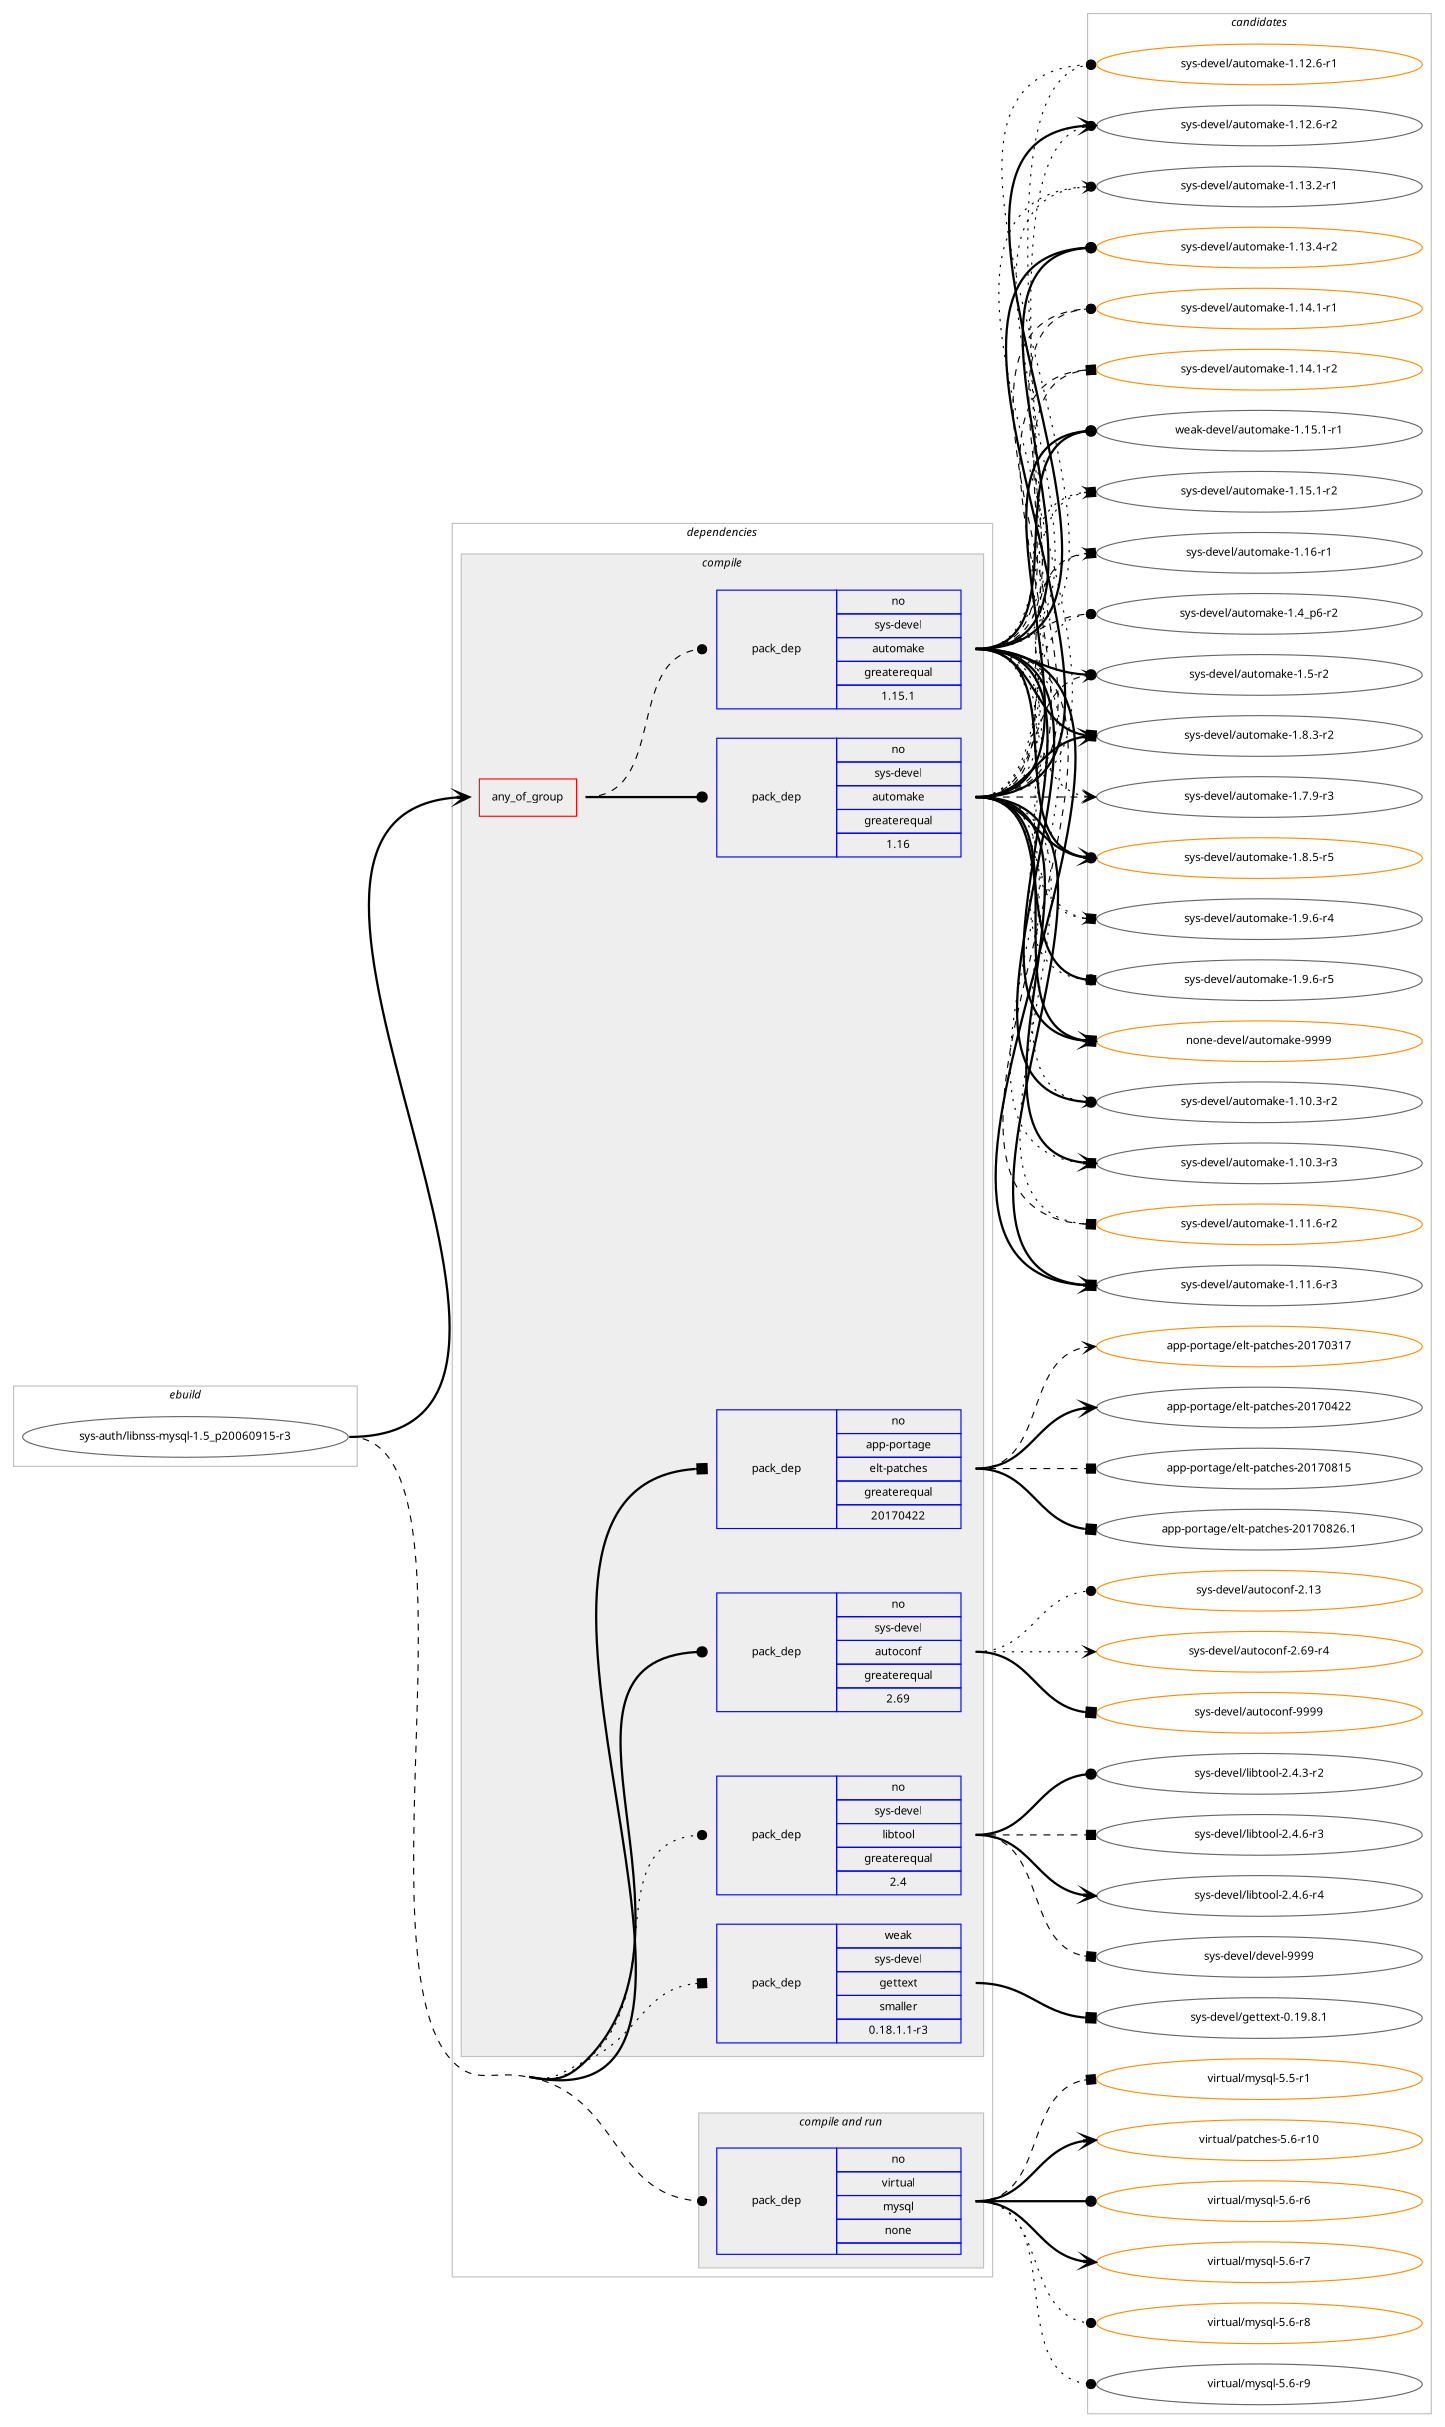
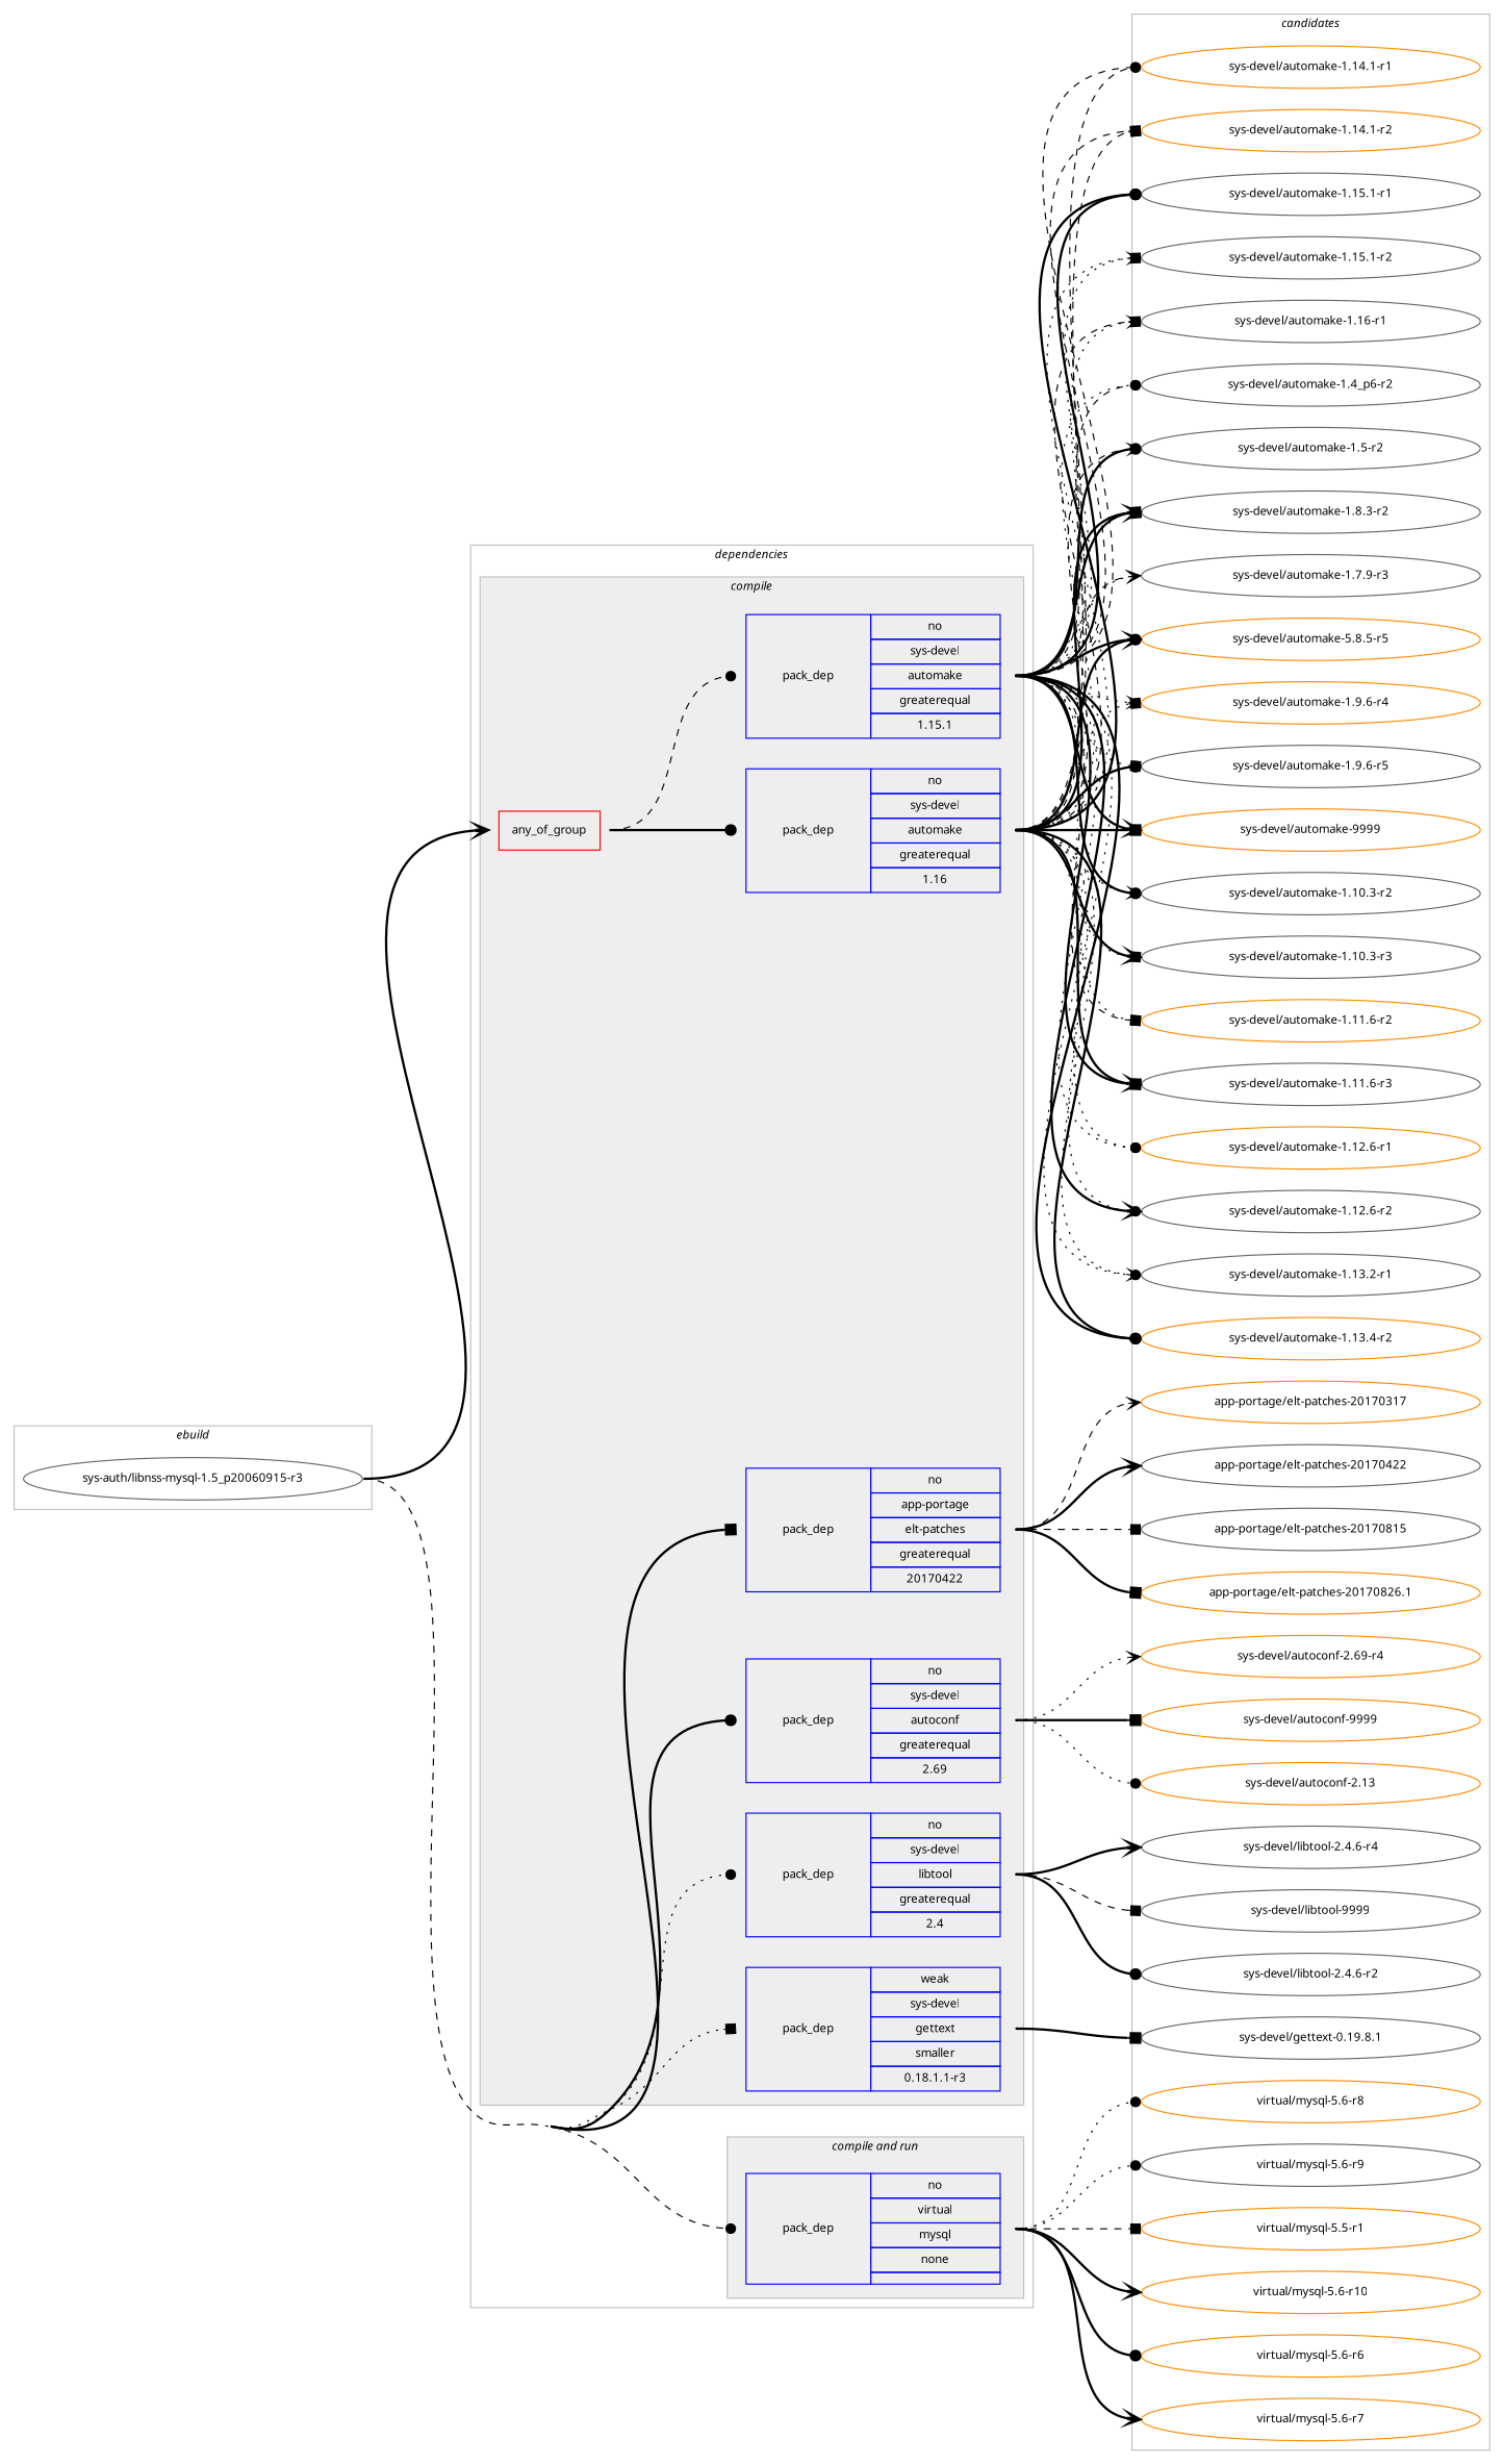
  digraph {
    compound=true
    concentrate=true
    fontname="Noto Sans"
    fontsize=10
    newrank=true
    rankdir=LR
    ranksep=1.5
    node [color=gray40 fontname="Noto Sans" fontsize=10]
    edge [arrowhead=dot fontname="Noto Sans" headport=w style=bold tailport=e weight=100]
    n1 [label="sys-auth/libnss-mysql-1.5_p20060915-r3" width=4]
    n2 [color=blue label=<<TABLE BORDER="0" CELLBORDER="1" CELLSPACING="0" CELLPADDING="4" WIDTH="220"><TR><TD ROWSPAN="6" CELLPADDING="30">pack_dep</TD></TR><TR><TD WIDTH="110">no</TD></TR><TR><TD>sys-devel</TD></TR><TR><TD>automake</TD></TR><TR><TD>greaterequal</TD></TR><TR><TD>1.16</TD></TR></TABLE>> shape=none]
    n3 [color=blue label=<<TABLE BORDER="0" CELLBORDER="1" CELLSPACING="0" CELLPADDING="4" WIDTH="220"><TR><TD ROWSPAN="6" CELLPADDING="30">pack_dep</TD></TR><TR><TD WIDTH="110">no</TD></TR><TR><TD>sys-devel</TD></TR><TR><TD>automake</TD></TR><TR><TD>greaterequal</TD></TR><TR><TD>1.15.1</TD></TR></TABLE>> shape=none]
    n4 [color=red label=<<TABLE BORDER="0" CELLBORDER="1" CELLSPACING="0" CELLPADDING="4"><TR><TD CELLPADDING="10">any_of_group</TD></TR></TABLE>> shape=none]
    n5 [color=blue label=<<TABLE BORDER="0" CELLBORDER="1" CELLSPACING="0" CELLPADDING="4" WIDTH="220"><TR><TD ROWSPAN="6" CELLPADDING="30">pack_dep</TD></TR><TR><TD WIDTH="110">no</TD></TR><TR><TD>app-portage</TD></TR><TR><TD>elt-patches</TD></TR><TR><TD>greaterequal</TD></TR><TR><TD>20170422</TD></TR></TABLE>> shape=none]
    n6 [color=blue label=<<TABLE BORDER="0" CELLBORDER="1" CELLSPACING="0" CELLPADDING="4" WIDTH="220"><TR><TD ROWSPAN="6" CELLPADDING="30">pack_dep</TD></TR><TR><TD WIDTH="110">no</TD></TR><TR><TD>sys-devel</TD></TR><TR><TD>autoconf</TD></TR><TR><TD>greaterequal</TD></TR><TR><TD>2.69</TD></TR></TABLE>> shape=none]
    n7 [color=blue label=<<TABLE BORDER="0" CELLBORDER="1" CELLSPACING="0" CELLPADDING="4" WIDTH="220"><TR><TD ROWSPAN="6" CELLPADDING="30">pack_dep</TD></TR><TR><TD WIDTH="110">no</TD></TR><TR><TD>sys-devel</TD></TR><TR><TD>libtool</TD></TR><TR><TD>greaterequal</TD></TR><TR><TD>2.4</TD></TR></TABLE>> shape=none]
    n8 [color=blue label=<<TABLE BORDER="0" CELLBORDER="1" CELLSPACING="0" CELLPADDING="4" WIDTH="220"><TR><TD ROWSPAN="6" CELLPADDING="30">pack_dep</TD></TR><TR><TD WIDTH="110">weak</TD></TR><TR><TD>sys-devel</TD></TR><TR><TD>gettext</TD></TR><TR><TD>smaller</TD></TR><TR><TD>0.18.1.1-r3</TD></TR></TABLE>> shape=none]
    n9 [color=blue label=<<TABLE BORDER="0" CELLBORDER="1" CELLSPACING="0" CELLPADDING="4" WIDTH="220"><TR><TD ROWSPAN="6" CELLPADDING="30">pack_dep</TD></TR><TR><TD WIDTH="110">no</TD></TR><TR><TD>virtual</TD></TR><TR><TD>mysql</TD></TR><TR><TD>none</TD></TR><TR><TD></TD></TR></TABLE>> shape=none]
    n10 [label="sys-devel/automake-1.10.3-r2" width=4]
    n11 [label="sys-devel/automake-1.10.3-r3" width=4]
    n12 [color=darkorange label="sys-devel/automake-1.11.6-r2" width=4]
    n13 [label="sys-devel/automake-1.11.6-r3" width=4]
    n14 [color=darkorange label="sys-devel/automake-1.12.6-r1" width=4]
    n15 [label="sys-devel/automake-1.12.6-r2" width=4]
    n16 [label="sys-devel/automake-1.13.2-r1" width=4]
    n17 [color=darkorange label="sys-devel/automake-1.13.4-r2" width=4]
    n18 [color=darkorange label="sys-devel/automake-1.14.1-r1" width=4]
    n19 [color=darkorange label="sys-devel/automake-1.14.1-r2" width=4]
-   n20 [label="weak-devel/automake-1.15.1-r1" width=4]
+   n20 [label="sys-devel/automake-1.15.1-r1" width=4]
    n21 [label="sys-devel/automake-1.15.1-r2" width=4]
    n22 [label="sys-devel/automake-1.16-r1" width=4]
    n23 [label="sys-devel/automake-1.4_p6-r2" width=4]
    n24 [label="sys-devel/automake-1.5-r2" width=4]
    n25 [label="sys-devel/automake-1.8.3-r2" width=4]
    n26 [label="sys-devel/automake-1.7.9-r3" width=4]
-   n27 [color=darkorange label="sys-devel/automake-1.8.5-r5" width=4]
-   n28 [label="sys-devel/automake-1.9.6-r4" width=4]
+   n27 [color=darkorange label="sys-devel/automake-5.8.5-r5" width=4]
+   n28 [color=darkorange label="sys-devel/automake-1.9.6-r4" width=4]
    n29 [label="sys-devel/automake-1.9.6-r5" width=4]
-   n30 [color=darkorange label="none-devel/automake-9999" width=4]
+   n30 [color=darkorange label="sys-devel/automake-9999" width=4]
    n31 [color=darkorange label="app-portage/elt-patches-20170317" width=4]
    n32 [label="app-portage/elt-patches-20170422" width=4]
    n33 [label="app-portage/elt-patches-20170815" width=4]
-   n34 [label="app-portage/elt-patches-20170826.1" width=4]
+   n34 [color=darkorange label="app-portage/elt-patches-20170826.1" width=4]
    n35 [color=darkorange label="sys-devel/autoconf-2.13" width=4]
    n36 [color=darkorange label="sys-devel/autoconf-2.69-r4" width=4]
    n37 [color=darkorange label="sys-devel/autoconf-9999" width=4]
-   n38 [label="sys-devel/libtool-2.4.3-r2" width=4]
-   n39 [label="sys-devel/libtool-2.4.6-r3" width=4]
+   n38 [label="sys-devel/libtool-2.4.6-r2" width=4]
    n40 [label="sys-devel/libtool-2.4.6-r4" width=4]
-   n41 [label="sys-devel/devel-9999" width=4]
+   n41 [label="sys-devel/libtool-9999" width=4]
    n42 [label="sys-devel/gettext-0.19.8.1" width=4]
    n43 [color=darkorange label="virtual/mysql-5.5-r1" width=4]
-   n44 [color=darkorange label="virtual/patches-5.6-r10" width=4]
+   n44 [color=darkorange label="virtual/mysql-5.6-r10" width=4]
    n45 [color=darkorange label="virtual/mysql-5.6-r6" width=4]
    n46 [color=darkorange label="virtual/mysql-5.6-r7" width=4]
    n47 [color=darkorange label="virtual/mysql-5.6-r8" width=4]
    n48 [label="virtual/mysql-5.6-r9" width=4]
    subgraph cluster_1 {
      color=gray
      label=<<i>ebuild</i>>
      rank=same
      n1
    }
    subgraph cluster_2 {
      color=gray
      label=<<i>dependencies</i>>
      subgraph cluster_3 {
        color=gray
        fillcolor="#eeeeee"
        label=<<i>compile</i>>
        style=filled
        subgraph sub_4 {
          color=gray
          fillcolor="#eeeeee"
          label=<<i>compile</i>>
          style=filled
          n4
          subgraph sub_5 {
            color=gray
            fillcolor="#eeeeee"
            label=<<i>compile</i>>
            style=filled
            n2
          }
          subgraph sub_6 {
            color=gray
            fillcolor="#eeeeee"
            label=<<i>compile</i>>
            style=filled
            n3
          }
        }
        subgraph sub_7 {
          color=gray
          fillcolor="#eeeeee"
          label=<<i>compile</i>>
          style=filled
          n5
        }
        subgraph sub_8 {
          color=gray
          fillcolor="#eeeeee"
          label=<<i>compile</i>>
          style=filled
          n6
        }
        subgraph sub_9 {
          color=gray
          fillcolor="#eeeeee"
          label=<<i>compile</i>>
          style=filled
          n7
        }
        subgraph sub_10 {
          color=gray
          fillcolor="#eeeeee"
          label=<<i>compile</i>>
          style=filled
          n8
        }
      }
      subgraph cluster_11 {
        color=gray
        fillcolor="#eeeeee"
        label=<<i>compile and run</i>>
        style=filled
        subgraph sub_12 {
          color=gray
          fillcolor="#eeeeee"
          label=<<i>compile and run</i>>
          style=filled
          n9
        }
      }
      subgraph cluster_13 {
        color=gray
        fillcolor="#eeeeee"
        label=<<i>run</i>>
        style=filled
      }
    }
    subgraph cluster_14 {
      color=gray
      label=<<i>candidates</i>>
      rank=same
      subgraph sub_15 {
        color=black
        label=<<i>candidates</i>>
        nodesep=1
        rank=same
        n10
        n11
        n12
        n13
        n14
        n15
        n16
        n17
        n18
        n19
        n20
        n21
        n22
        n23
        n24
        n25
        n26
        n27
        n28
        n29
        n30
      }
      subgraph sub_16 {
        color=black
        label=<<i>candidates</i>>
        nodesep=1
        rank=same
        n10
        n11
        n12
        n13
        n14
        n15
        n16
        n17
        n18
        n19
        n20
        n21
        n22
        n23
        n24
        n25
        n26
        n27
        n28
        n29
        n30
      }
      subgraph sub_17 {
        color=black
        label=<<i>candidates</i>>
        nodesep=1
        rank=same
        n31
        n32
        n33
        n34
      }
      subgraph sub_18 {
        color=black
        label=<<i>candidates</i>>
        nodesep=1
        rank=same
        n35
        n36
        n37
      }
      subgraph sub_19 {
        color=black
        label=<<i>candidates</i>>
        nodesep=1
        rank=same
        n38
-       n39
        n40
        n41
      }
      subgraph sub_20 {
        color=black
        label=<<i>candidates</i>>
        nodesep=1
        rank=same
        n42
      }
      subgraph sub_21 {
        color=black
        label=<<i>candidates</i>>
        nodesep=1
        rank=same
        n43
        n44
        n45
        n46
        n47
        n48
      }
    }
    n1 -> n4 [arrowhead=vee weight=20]
    n1 -> n5 [arrowhead=box weight=20]
    n1 -> n6 [weight=20]
    n1 -> n7 [style=dotted weight=20]
    n1 -> n8 [arrowhead=box style=dotted weight=20]
    n1 -> n9 [style=dashed weight=20]
    n2 -> n10 [arrowhead=vee style=dotted]
    n2 -> n11 [arrowhead=vee]
    n2 -> n12 [arrowhead=box style=dotted]
    n2 -> n13 [arrowhead=vee]
    n2 -> n14 [style=dotted]
    n2 -> n15 [style=dotted]
    n2 -> n16 [style=dotted]
    n2 -> n17
    n2 -> n18 [style=dashed]
    n2 -> n19 [arrowhead=box style=dashed]
    n2 -> n20
    n2 -> n21 [arrowhead=vee style=dotted]
    n2 -> n22 [arrowhead=vee style=dashed]
    n2 -> n23 [style=dotted]
    n2 -> n24 [arrowhead=vee style=dashed]
    n2 -> n25 [arrowhead=vee]
    n2 -> n26 [arrowhead=vee style=dashed]
    n2 -> n27
    n2 -> n28 [arrowhead=box style=dotted]
    n2 -> n29
    n2 -> n30 [arrowhead=box]
    n3 -> n10
    n3 -> n11 [arrowhead=box style=dotted]
    n3 -> n12 [arrowhead=box style=dashed]
    n3 -> n13 [arrowhead=box]
    n3 -> n14 [style=dotted]
    n3 -> n15 [arrowhead=vee]
    n3 -> n16 [arrowhead=vee style=dotted]
    n3 -> n17
    n3 -> n18 [style=dashed]
    n3 -> n19 [arrowhead=box style=dashed]
    n3 -> n20
    n3 -> n21 [arrowhead=box style=dotted]
    n3 -> n22 [arrowhead=box style=dotted]
    n3 -> n23 [style=dashed]
    n3 -> n24
    n3 -> n25 [arrowhead=box]
    n3 -> n26 [arrowhead=vee style=dotted]
    n3 -> n27 [arrowhead=vee]
    n3 -> n28 [arrowhead=vee style=dotted]
    n3 -> n29 [arrowhead=box style=dotted]
    n3 -> n30 [arrowhead=vee]
    n4 -> n2 [weight=20]
    n4 -> n3 [style=dashed weight=20]
    n5 -> n31 [arrowhead=vee style=dashed]
    n5 -> n32 [arrowhead=vee]
    n5 -> n33 [arrowhead=box style=dashed]
    n5 -> n34 [arrowhead=box]
    n6 -> n35 [style=dotted]
    n6 -> n36 [arrowhead=vee style=dotted]
    n6 -> n37 [arrowhead=box]
    n7 -> n38
-   n7 -> n39 [arrowhead=box style=dashed]
    n7 -> n40 [arrowhead=vee]
    n7 -> n41 [arrowhead=box style=dashed]
    n8 -> n42 [arrowhead=box]
    n9 -> n43 [arrowhead=box style=dashed]
    n9 -> n44 [arrowhead=vee]
    n9 -> n45
    n9 -> n46 [arrowhead=vee]
    n9 -> n47 [style=dotted]
    n9 -> n48 [style=dotted]
  }
